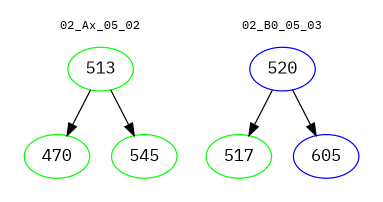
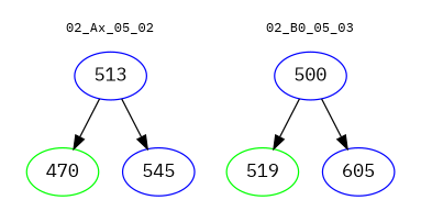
  digraph {
    fontname="IBM Plex Mono"
    node [color=blue fontname="IBM Plex Mono"]
    edge [color=black fontname="IBM Plex Mono"]
-   n1 [color=green label=513]
+   n1 [label=513]
    n2 [color=green label=470]
-   n3 [color=green label=545]
-   n4 [label=520]
-   n5 [color=green label=517]
+   n3 [label=545]
+   n4 [label=500]
+   n5 [color=green label=519]
    n6 [label=605]
    subgraph cluster_1 {
      color=white
      fontsize=10
      label="02_Ax_05_02"
      n1
      n2
      n3
    }
    subgraph cluster_2 {
      color=white
      fontsize=10
      label="02_B0_05_03"
      n4
      n5
      n6
    }
    n1 -> n2
    n1 -> n3
    n4 -> n5
    n4 -> n6
  }
